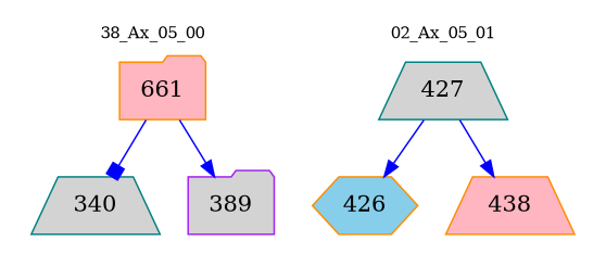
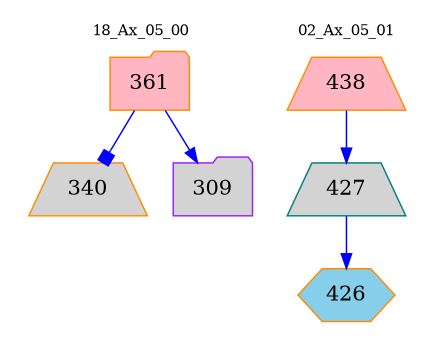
  digraph {
    node [color=darkorange fillcolor=lightgrey shape=trapezium style=filled]
    edge [arrowhead=normal color=blue]
-   n1 [fillcolor=lightpink label=661 shape=folder]
-   n2 [color=teal label=340]
-   n3 [color=purple label=389 shape=folder]
+   n1 [fillcolor=lightpink label=361 shape=folder]
+   n2 [label=340]
+   n3 [color=purple label=309 shape=folder]
    n4 [color=teal label=427]
    n5 [fillcolor=skyblue label=426 shape=hexagon]
    n6 [fillcolor=lightpink label=438]
    subgraph cluster_1 {
      color=white
      fontsize=10
-     label="38_Ax_05_00"
+     label="18_Ax_05_00"
      n1
      n2
      n3
    }
    subgraph cluster_2 {
      color=white
      fontsize=10
      label="02_Ax_05_01"
      n4
      n5
      n6
    }
    n1 -> n2 [arrowhead=box]
    n1 -> n3
    n4 -> n5
-   n4 -> n6
+   n6 -> n4
  }
